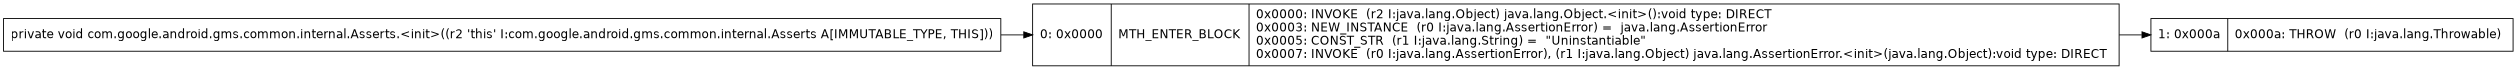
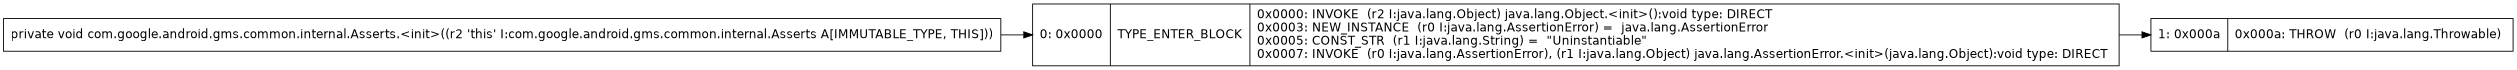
  digraph {
    rankdir=LR
    fontname="DejaVu Sans"
    node [shape=record fontname="DejaVu Sans"]
    edge [fontname="DejaVu Sans"]
-   n1 [label="{0\:\ 0x0000|MTH_ENTER_BLOCK\l|0x0000: INVOKE  (r2 I:java.lang.Object) java.lang.Object.\<init\>():void type: DIRECT \l0x0003: NEW_INSTANCE  (r0 I:java.lang.AssertionError) =  java.lang.AssertionError \l0x0005: CONST_STR  (r1 I:java.lang.String) =  \"Uninstantiable\" \l0x0007: INVOKE  (r0 I:java.lang.AssertionError), (r1 I:java.lang.Object) java.lang.AssertionError.\<init\>(java.lang.Object):void type: DIRECT \l}"]
+   n1 [label="{0\:\ 0x0000|TYPE_ENTER_BLOCK\l|0x0000: INVOKE  (r2 I:java.lang.Object) java.lang.Object.\<init\>():void type: DIRECT \l0x0003: NEW_INSTANCE  (r0 I:java.lang.AssertionError) =  java.lang.AssertionError \l0x0005: CONST_STR  (r1 I:java.lang.String) =  \"Uninstantiable\" \l0x0007: INVOKE  (r0 I:java.lang.AssertionError), (r1 I:java.lang.Object) java.lang.AssertionError.\<init\>(java.lang.Object):void type: DIRECT \l}"]
    n2 [label="{1\:\ 0x000a|0x000a: THROW  (r0 I:java.lang.Throwable) \l}"]
    n3 [label="{private void com.google.android.gms.common.internal.Asserts.\<init\>((r2 'this' I:com.google.android.gms.common.internal.Asserts A[IMMUTABLE_TYPE, THIS])) }"]
    n1 -> n2
    n3 -> n1
  }
